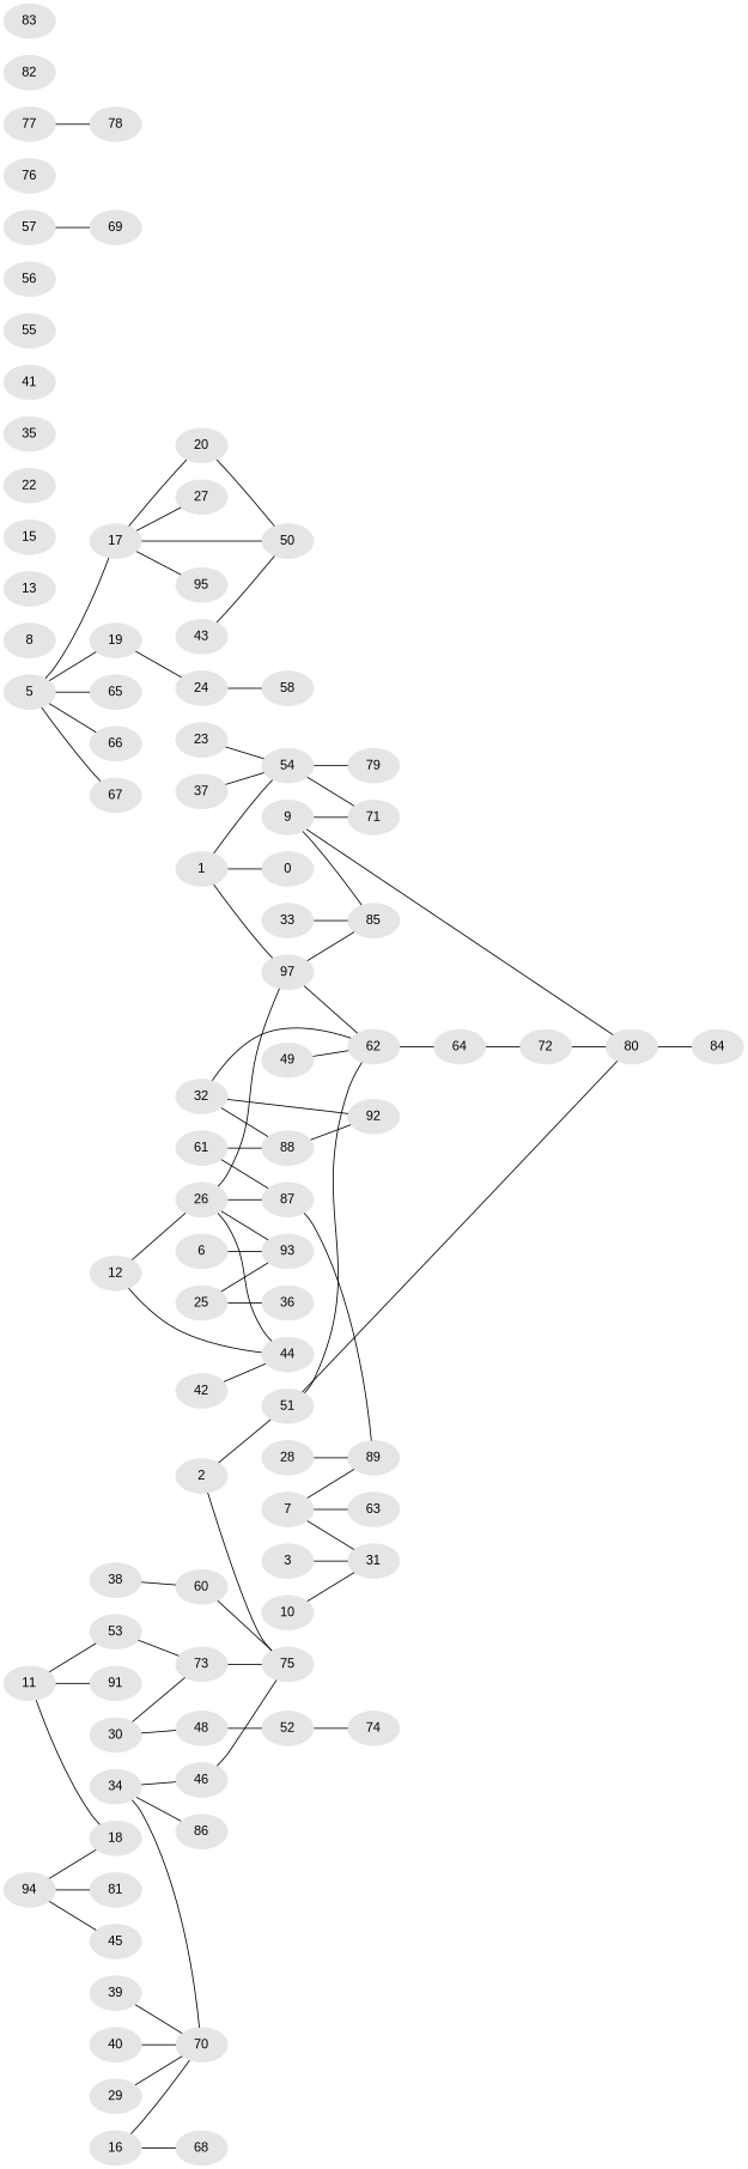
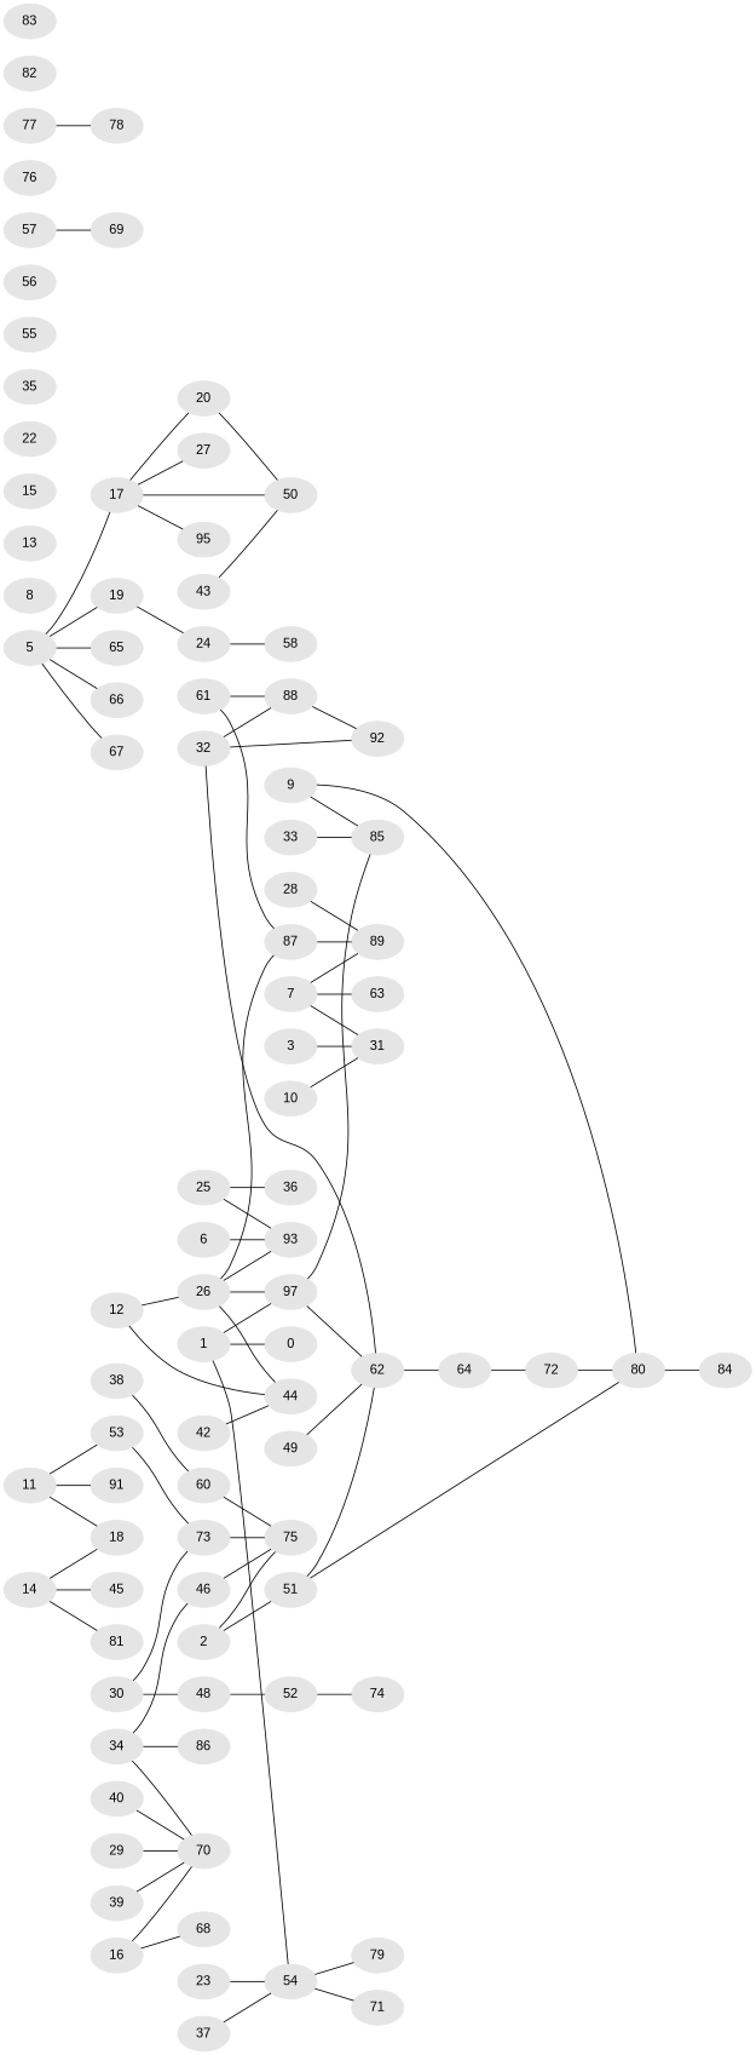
  graph {
    fontname="Liberation Sans"
    rankdir=LR
    node [color=gray90 fontname="Liberation Sans" style=filled]
    edge [fontname="Liberation Sans"]
    n1 [label=0]
    1
    n3 [label=97]
    54
    85
    62
    71
    79
    2
    51
    75
    80
    3
    31
    5
    17
    19
    65
    66
    67
    20
    27
    50
    n24 [label=95]
    24
    6
    93
    7
    63
    89
    8
    9
    84
    10
    11
    18
    53
    91
    73
    12
    26
    44
    87
    13
-   14 [label=94]
+   14
    45
    81
    15
    16
    68
    70
    58
    22
    23
    25
    36
    28
    29
    30
    48
    52
    32
    88
    92
    64
    33
    34
    46
    86
    35
    37
    38
    60
    39
    40
-   41
    42
    43
    74
    49
    55
    56
    57
    69
    61
    72
    76
    77
    78
    82
    83
    1 -- n1
    1 -- n3
    1 -- 54
    n3 -- 85
    n3 -- 62
    54 -- 71
    54 -- 79
    62 -- 64
    2 -- 51
    2 -- 75
    51 -- 62
    51 -- 80
    80 -- 84
    3 -- 31
    5 -- 17
    5 -- 19
    5 -- 65
    5 -- 66
    5 -- 67
    17 -- 20
    17 -- 27
    17 -- 50
    17 -- n24
    19 -- 24
    20 -- 50
    24 -- 58
    6 -- 93
    7 -- 31
    7 -- 63
    7 -- 89
    9 -- 85
-   9 -- 71
    9 -- 80
    10 -- 31
    11 -- 18
    11 -- 53
    11 -- 91
    53 -- 73
    73 -- 75
    12 -- 26
    12 -- 44
    26 -- n3
    26 -- 93
    26 -- 44
    26 -- 87
    87 -- 89
    14 -- 18
    14 -- 45
    14 -- 81
    16 -- 68
    16 -- 70
    23 -- 54
    25 -- 93
    25 -- 36
    28 -- 89
    29 -- 70
    30 -- 73
    30 -- 48
    48 -- 52
    52 -- 74
    32 -- 62
    32 -- 88
    32 -- 92
    88 -- 92
    64 -- 72
    33 -- 85
    34 -- 70
    34 -- 46
    34 -- 86
    46 -- 75
    37 -- 54
    38 -- 60
    60 -- 75
    39 -- 70
    40 -- 70
    42 -- 44
    43 -- 50
    49 -- 62
    57 -- 69
    61 -- 87
    61 -- 88
    72 -- 80
    77 -- 78
  }
